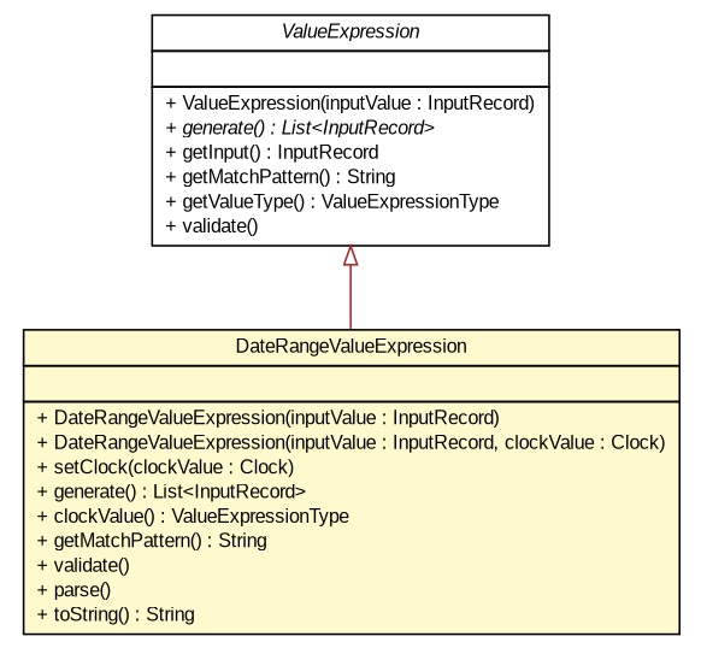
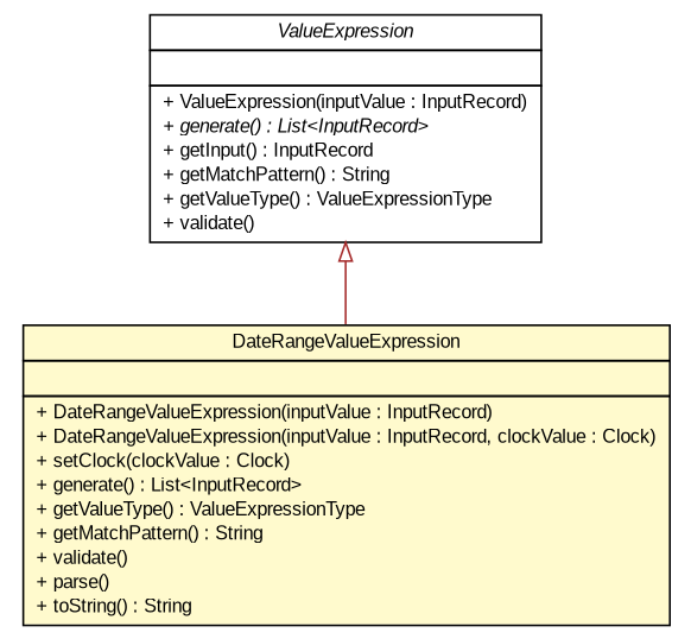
  digraph {
    nodesep=0.25
    ranksep=0.5
    node [fontcolor=black fontname=arial fontsize=10.0 shape=plaintext]
    n1 [label=<<table title="com.github.mkolisnyk.aerial.expressions.ValueExpression" border="0" cellborder="1" cellspacing="0" cellpadding="2" port="p" href="../ValueExpression.html"> 		<tr><td><table border="0" cellspacing="0" cellpadding="1"> <tr><td align="center" balign="center"><font face="arial italic"> ValueExpression </font></td></tr> 		</table></td></tr> 		<tr><td><table border="0" cellspacing="0" cellpadding="1"> <tr><td align="left" balign="left">  </td></tr> 		</table></td></tr> 		<tr><td><table border="0" cellspacing="0" cellpadding="1"> <tr><td align="left" balign="left"> + ValueExpression(inputValue : InputRecord) </td></tr> <tr><td align="left" balign="left"><font face="arial italic" point-size="10.0"> + generate() : List&lt;InputRecord&gt; </font></td></tr> <tr><td align="left" balign="left"> + getInput() : InputRecord </td></tr> <tr><td align="left" balign="left"> + getMatchPattern() : String </td></tr> <tr><td align="left" balign="left"> + getValueType() : ValueExpressionType </td></tr> <tr><td align="left" balign="left"> + validate() </td></tr> 		</table></td></tr> 		</table>>]
-   n2 [label=<<table title="com.github.mkolisnyk.aerial.expressions.value.DateRangeValueExpression" border="0" cellborder="1" cellspacing="0" cellpadding="2" port="p" bgcolor="lemonChiffon" href="./DateRangeValueExpression.html"> 		<tr><td><table border="0" cellspacing="0" cellpadding="1"> <tr><td align="center" balign="center"> DateRangeValueExpression </td></tr> 		</table></td></tr> 		<tr><td><table border="0" cellspacing="0" cellpadding="1"> <tr><td align="left" balign="left">  </td></tr> 		</table></td></tr> 		<tr><td><table border="0" cellspacing="0" cellpadding="1"> <tr><td align="left" balign="left"> + DateRangeValueExpression(inputValue : InputRecord) </td></tr> <tr><td align="left" balign="left"> + DateRangeValueExpression(inputValue : InputRecord, clockValue : Clock) </td></tr> <tr><td align="left" balign="left"> + setClock(clockValue : Clock) </td></tr> <tr><td align="left" balign="left"> + generate() : List&lt;InputRecord&gt; </td></tr> <tr><td align="left" balign="left"> + clockValue() : ValueExpressionType </td></tr> <tr><td align="left" balign="left"> + getMatchPattern() : String </td></tr> <tr><td align="left" balign="left"> + validate() </td></tr> <tr><td align="left" balign="left"> + parse() </td></tr> <tr><td align="left" balign="left"> + toString() : String </td></tr> 		</table></td></tr> 		</table>>]
+   n2 [label=<<table title="com.github.mkolisnyk.aerial.expressions.value.DateRangeValueExpression" border="0" cellborder="1" cellspacing="0" cellpadding="2" port="p" bgcolor="lemonChiffon" href="./DateRangeValueExpression.html"> 		<tr><td><table border="0" cellspacing="0" cellpadding="1"> <tr><td align="center" balign="center"> DateRangeValueExpression </td></tr> 		</table></td></tr> 		<tr><td><table border="0" cellspacing="0" cellpadding="1"> <tr><td align="left" balign="left">  </td></tr> 		</table></td></tr> 		<tr><td><table border="0" cellspacing="0" cellpadding="1"> <tr><td align="left" balign="left"> + DateRangeValueExpression(inputValue : InputRecord) </td></tr> <tr><td align="left" balign="left"> + DateRangeValueExpression(inputValue : InputRecord, clockValue : Clock) </td></tr> <tr><td align="left" balign="left"> + setClock(clockValue : Clock) </td></tr> <tr><td align="left" balign="left"> + generate() : List&lt;InputRecord&gt; </td></tr> <tr><td align="left" balign="left"> + getValueType() : ValueExpressionType </td></tr> <tr><td align="left" balign="left"> + getMatchPattern() : String </td></tr> <tr><td align="left" balign="left"> + validate() </td></tr> <tr><td align="left" balign="left"> + parse() </td></tr> <tr><td align="left" balign="left"> + toString() : String </td></tr> 		</table></td></tr> 		</table>>]
    n1 -> n2 [arrowtail=empty dir=back fontname=arial fontsize=10 headport=p labelfontname=arial labelfontsize=10 tailport=p color=brown]
  }
